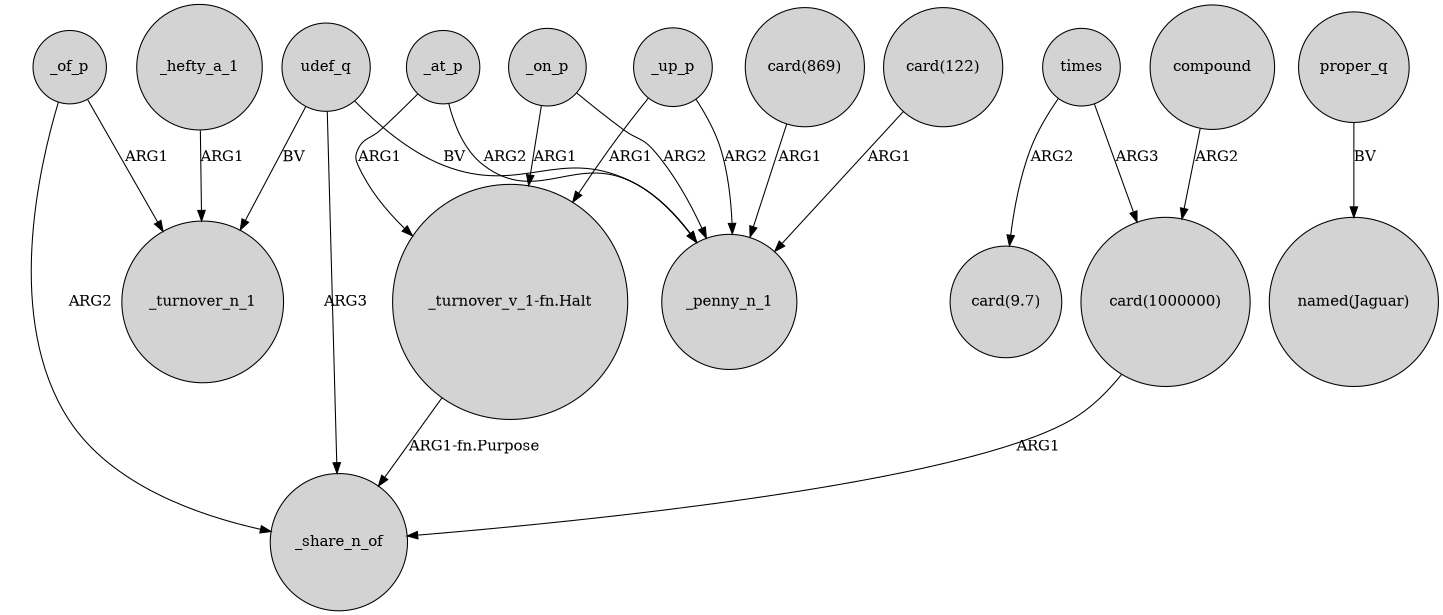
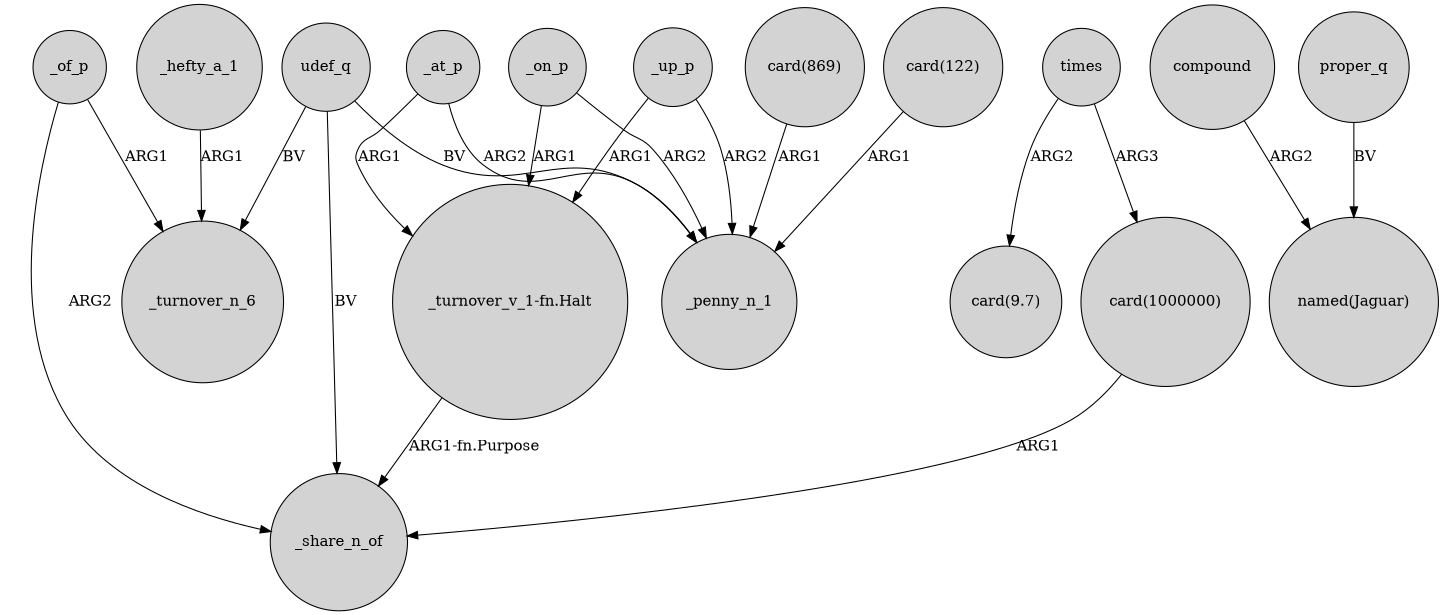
  digraph {
    node [shape=circle style=filled]
    _of_p
-   _turnover_n_1
+   _turnover_n_1 [label=_turnover_n_6]
    _share_n_of
    compound
    "named(Jaguar)"
    udef_q
    _penny_n_1
    _on_p
    n9 [label="_turnover_v_1-fn.Halt"]
    _hefty_a_1
    times
    "card(9.7)"
    "card(1000000)"
    "card(869)"
    _up_p
    "card(122)"
    _at_p
    proper_q
    _of_p -> _turnover_n_1 [label=ARG1]
    _of_p -> _share_n_of [label=ARG2]
-   compound -> "card(1000000)" [label=ARG2]
+   compound -> "named(Jaguar)" [label=ARG2]
    udef_q -> _turnover_n_1 [label=BV]
-   udef_q -> _share_n_of [label=ARG3]
+   udef_q -> _share_n_of [label=BV]
    udef_q -> _penny_n_1 [label=BV]
    _on_p -> _penny_n_1 [label=ARG2]
    _on_p -> n9 [label=ARG1]
    n9 -> _share_n_of [label="ARG1-fn.Purpose"]
    _hefty_a_1 -> _turnover_n_1 [label=ARG1]
    times -> "card(9.7)" [label=ARG2]
    times -> "card(1000000)" [label=ARG3]
    "card(1000000)" -> _share_n_of [label=ARG1]
    "card(869)" -> _penny_n_1 [label=ARG1]
    _up_p -> _penny_n_1 [label=ARG2]
    _up_p -> n9 [label=ARG1]
    "card(122)" -> _penny_n_1 [label=ARG1]
    _at_p -> _penny_n_1 [label=ARG2]
    _at_p -> n9 [label=ARG1]
    proper_q -> "named(Jaguar)" [label=BV]
  }
